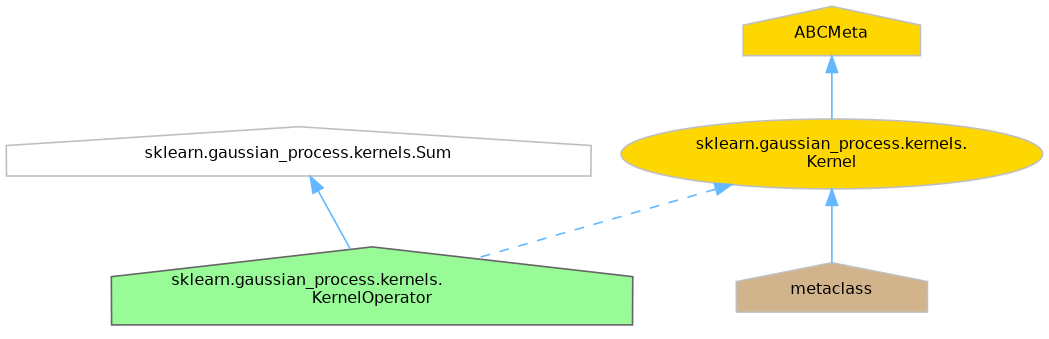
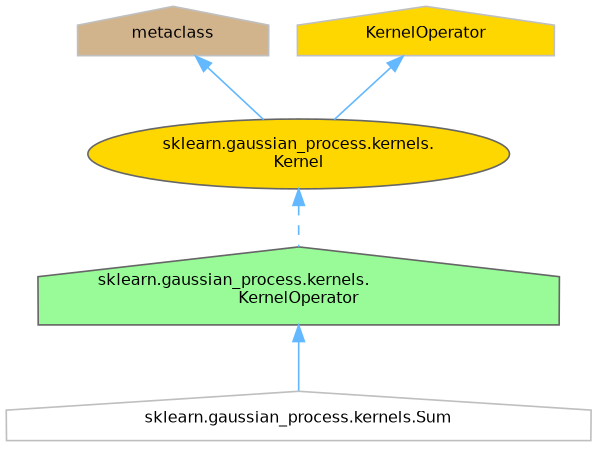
  digraph {
    node [color=grey75 fillcolor=gold fontname=Helvetica fontsize=10 shape=house style=filled]
    edge [color=steelblue1 dir=back fontname=Helvetica fontsize=10 labelfontname=Helvetica labelfontsize=10 style=solid]
    n1 [color=gray40 fillcolor=palegreen fontcolor=black height=0.2 label="sklearn.gaussian_process.kernels.\lKernelOperator" width=0.4]
    n2 [fillcolor=white height=0.2 label="sklearn.gaussian_process.kernels.Sum" width=0.4]
-   n3 [height=0.2 label="sklearn.gaussian_process.kernels.\lKernel" shape=ellipse width=0.4]
+   n3 [color=gray40 height=0.2 label="sklearn.gaussian_process.kernels.\lKernel" shape=ellipse width=0.4]
    n4 [fillcolor=tan height=0.2 label=metaclass width=0.4]
-   n5 [height=0.2 label=ABCMeta width=0.4]
-   n2 -> n1
+   n5 [height=0.2 label=KernelOperator width=0.4]
+   n1 -> n2
    n3 -> n1 [style=dashed]
-   n3 -> n4
+   n4 -> n3
    n5 -> n3
  }
